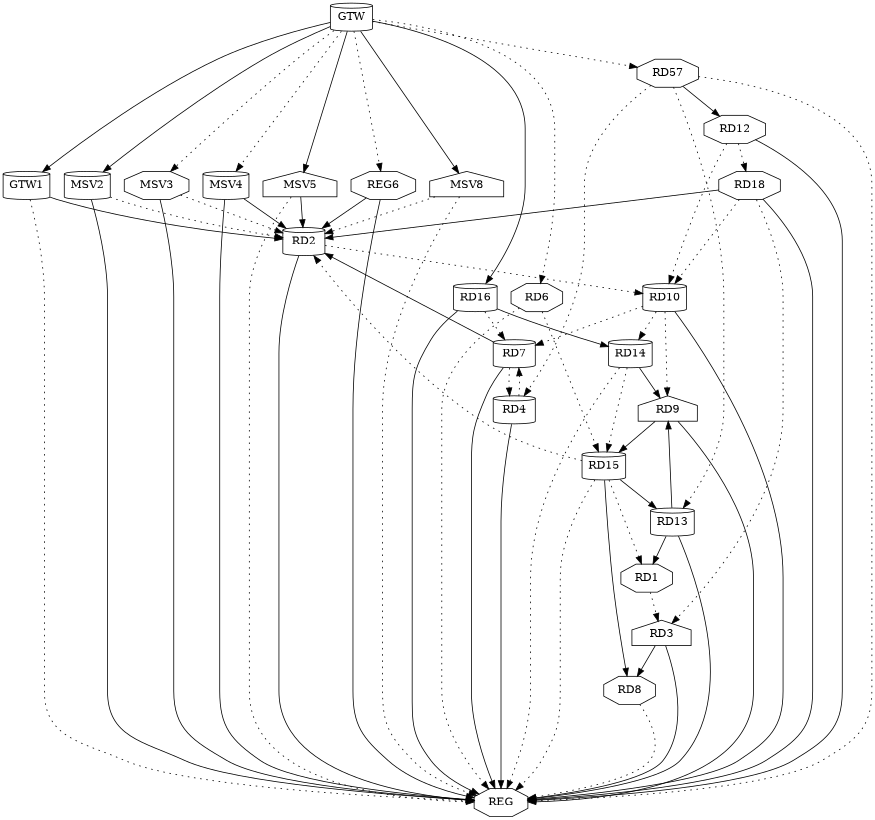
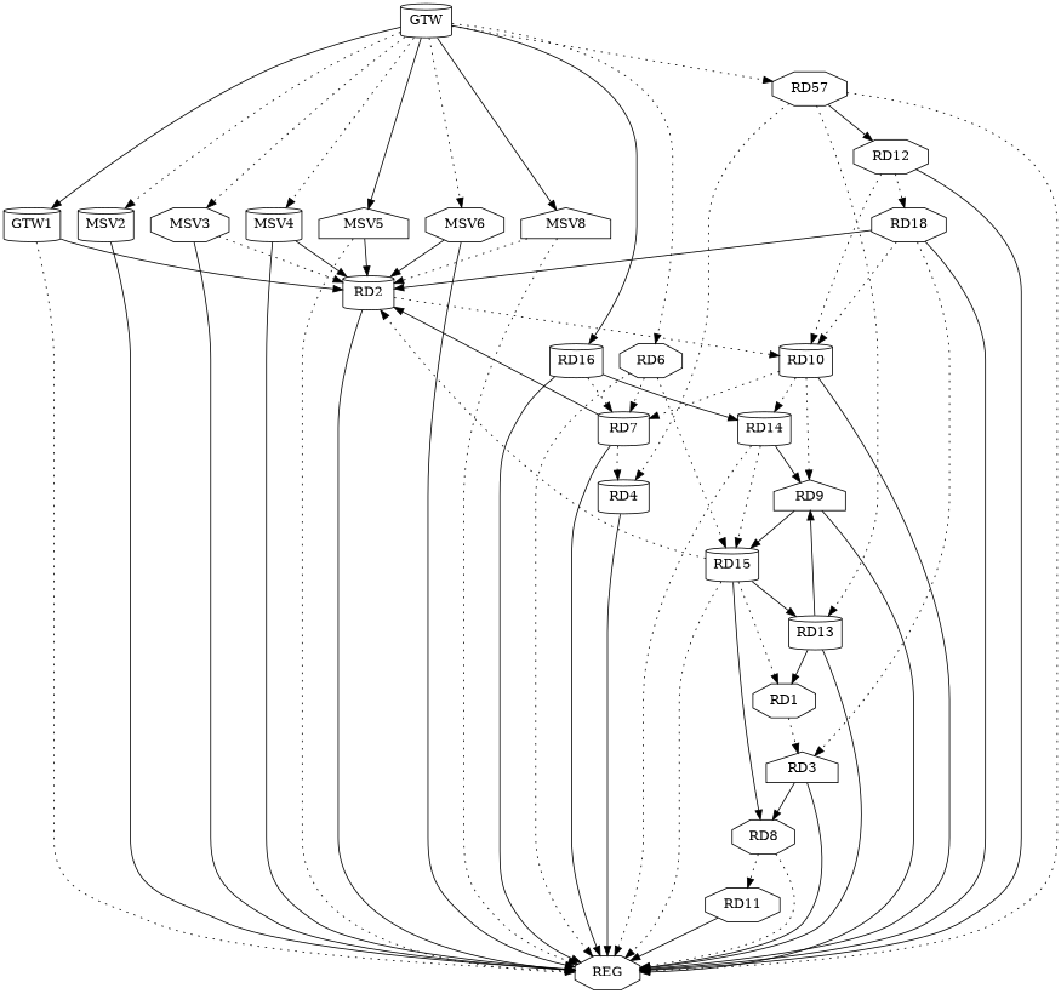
  strict digraph {
    node [shape=cylinder]
    edge [style=dotted]
    n1 [label=RD1 shape=octagon]
    n2 [label=RD3 shape=house]
    n3 [label=REG shape=octagon]
    n4 [label=RD2]
    n5 [label=RD10]
    n6 [label=RD7]
    n7 [label=RD9 shape=house]
    n8 [label=RD14]
    n9 [label=RD8 shape=octagon]
+   n10 [label=RD11 shape=octagon]
    n11 [label=RD4]
    n12 [label=RD6 shape=octagon]
    n13 [label=RD15]
    n14 [label=RD13]
    n15 [label=RD12 shape=octagon]
    n16 [label=RD18 shape=octagon]
    n17 [label=RD16]
    n18 [label=RD57 shape=octagon]
    n19 [label=GTW]
    n20 [label=GTW1]
    n21 [label=MSV2]
    n22 [label=MSV3 shape=octagon]
    n23 [label=MSV4]
    n24 [label=MSV5 shape=house]
-   n25 [label=REG6 shape=octagon]
+   n25 [label=MSV6 shape=octagon]
    n26 [label=MSV8 shape=house]
    n1 -> n2
    n2 -> n3 [style=solid]
    n2 -> n9 [style=solid]
    n4 -> n3 [style=solid]
    n4 -> n5
    n5 -> n3 [style=solid]
    n5 -> n6
    n5 -> n7
    n5 -> n8
    n6 -> n3 [style=solid]
    n6 -> n4 [style=solid]
    n6 -> n11
    n7 -> n3 [style=solid]
    n7 -> n13 [style=solid]
    n8 -> n3
    n8 -> n7 [style=solid]
    n8 -> n13
    n9 -> n3
+   n9 -> n10
+   n10 -> n3 [style=solid]
    n11 -> n3 [style=solid]
-   n11 -> n6
+   n12 -> n6
    n12 -> n3
    n12 -> n13
    n13 -> n1
    n13 -> n3
    n13 -> n4
    n13 -> n9 [style=solid]
    n13 -> n14 [style=solid]
    n14 -> n1 [style=solid]
    n14 -> n3 [style=solid]
    n14 -> n7 [style=solid]
    n15 -> n3 [style=solid]
    n15 -> n5
    n15 -> n16
    n16 -> n2
    n16 -> n3 [style=solid]
    n16 -> n4 [style=solid]
    n16 -> n5
    n17 -> n3 [style=solid]
    n17 -> n6
    n17 -> n8 [style=solid]
    n18 -> n3
    n18 -> n11
    n18 -> n14
    n18 -> n15 [style=solid]
    n19 -> n12
    n19 -> n17 [style=solid]
    n19 -> n18
    n19 -> n20 [style=solid]
-   n19 -> n21 [style=solid]
+   n19 -> n21
    n19 -> n22
    n19 -> n23
    n19 -> n24 [style=solid]
    n19 -> n25
    n19 -> n26 [style=solid]
    n20 -> n3
    n20 -> n4 [style=solid]
    n21 -> n3 [style=solid]
-   n21 -> n4
    n22 -> n3 [style=solid]
    n22 -> n4
    n23 -> n3 [style=solid]
    n23 -> n4 [style=solid]
    n24 -> n3
    n24 -> n4 [style=solid]
    n25 -> n3 [style=solid]
    n25 -> n4 [style=solid]
    n26 -> n3
    n26 -> n4
  }
